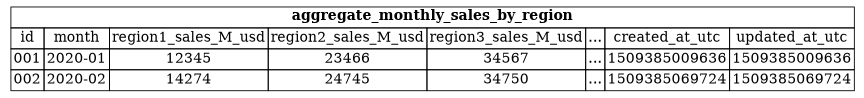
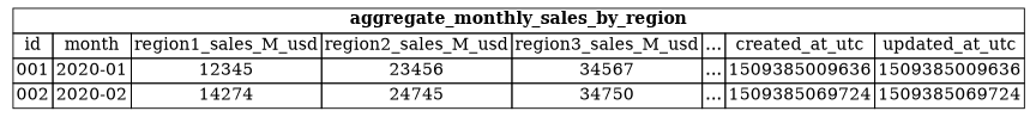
  digraph {
-   n1 [fontsize=16 label=< <table border="0" cellborder="1" cellspacing="0">   <tr><td colspan="8"><b>aggregate_monthly_sales_by_region</b></td></tr>   <tr>     <td port="f0">id</td>     <td port="f1">month</td>     <td port="f2">region1_sales_M_usd</td>     <td port="f3">region2_sales_M_usd</td>     <td port="f4">region3_sales_M_usd</td>     <td port="f4">...</td>     <td port="f4">created_at_utc</td>     <td port="f4">updated_at_utc</td>   </tr>   <tr>     <td>001</td>     <td port="f1">2020-01</td>     <td port="f2">12345</td>     <td port="f2">23466</td>     <td port="f2">34567</td>     <td port="f2">...</td>     <td port="f2">1509385009636</td>     <td port="f2">1509385009636</td>   </tr>   <tr>     <td>002</td>     <td port="f1">2020-02</td>     <td port="f2">14274</td>     <td port="f2">24745</td>     <td port="f2">34750</td>     <td port="f2">...</td>     <td port="f2">1509385069724</td>     <td port="f2">1509385069724</td>   </tr>   </table>> shape=none]
+   n1 [fontsize=16 label=< <table border="0" cellborder="1" cellspacing="0">   <tr><td colspan="8"><b>aggregate_monthly_sales_by_region</b></td></tr>   <tr>     <td port="f0">id</td>     <td port="f1">month</td>     <td port="f2">region1_sales_M_usd</td>     <td port="f3">region2_sales_M_usd</td>     <td port="f4">region3_sales_M_usd</td>     <td port="f4">...</td>     <td port="f4">created_at_utc</td>     <td port="f4">updated_at_utc</td>   </tr>   <tr>     <td>001</td>     <td port="f1">2020-01</td>     <td port="f2">12345</td>     <td port="f2">23456</td>     <td port="f2">34567</td>     <td port="f2">...</td>     <td port="f2">1509385009636</td>     <td port="f2">1509385009636</td>   </tr>   <tr>     <td>002</td>     <td port="f1">2020-02</td>     <td port="f2">14274</td>     <td port="f2">24745</td>     <td port="f2">34750</td>     <td port="f2">...</td>     <td port="f2">1509385069724</td>     <td port="f2">1509385069724</td>   </tr>   </table>> shape=none]
  }
